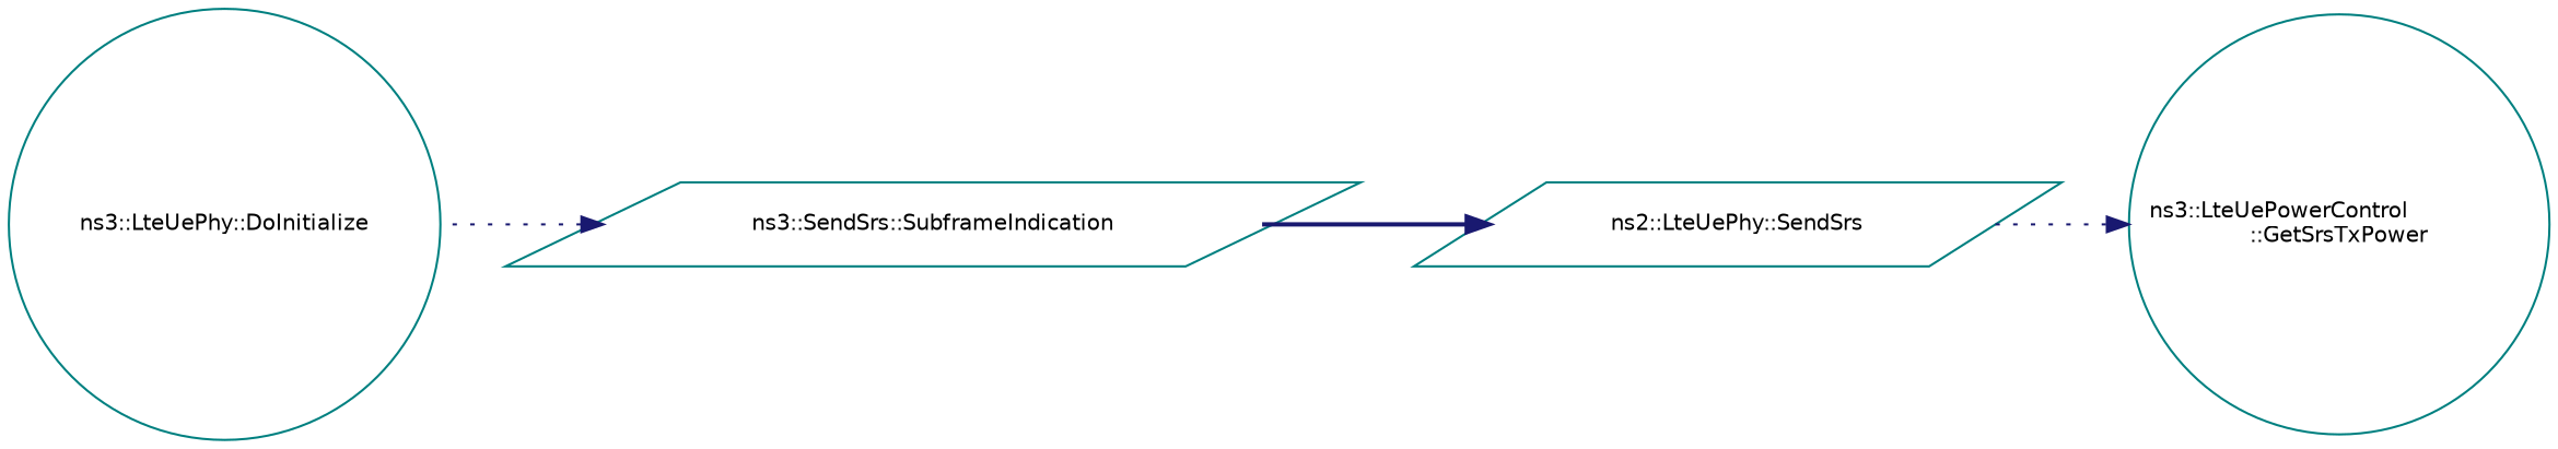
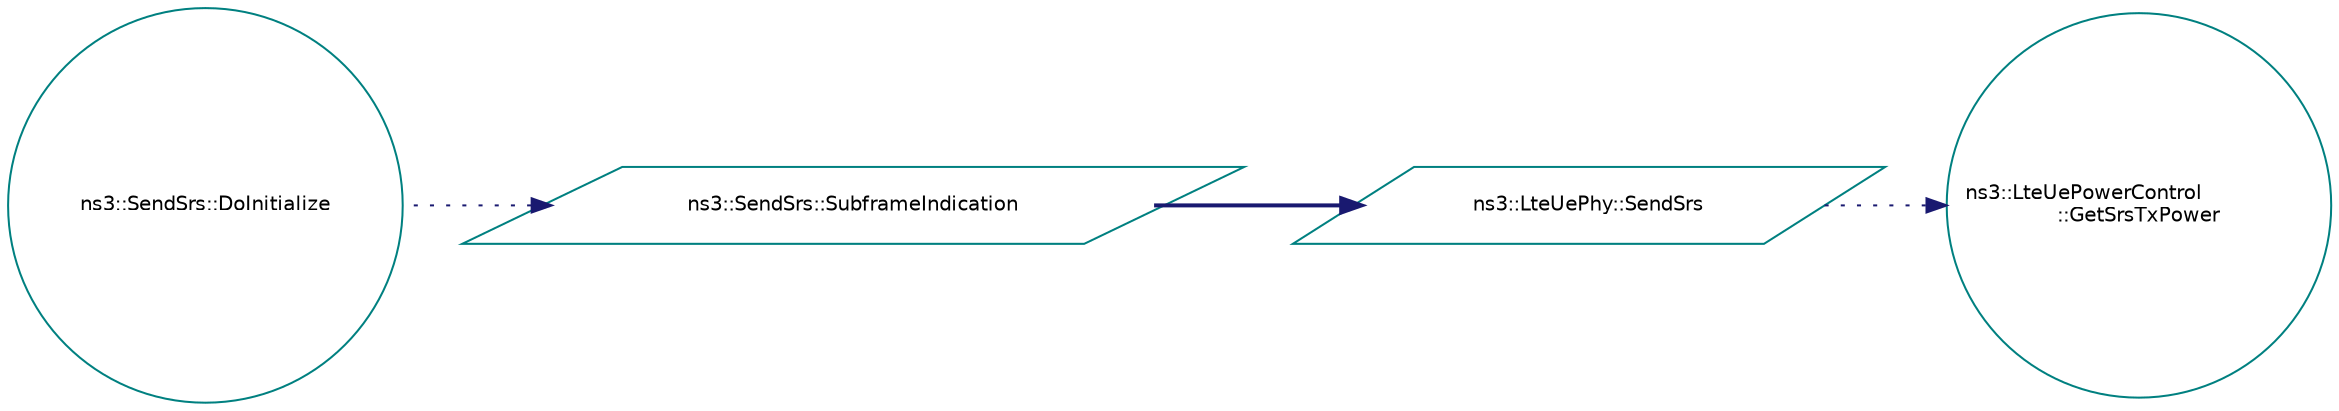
  digraph {
    rankdir=RL
    node [color=teal fillcolor=white fontname=Helvetica fontsize=10 shape=circle style=filled]
    edge [color=midnightblue dir=back fontname=Helvetica fontsize=10 labelfontname=Helvetica labelfontsize=10 style=dotted]
    n1 [height=0.2 label="ns3::LteUePowerControl\l::GetSrsTxPower" width=0.4]
-   n2 [height=0.2 label="ns2::LteUePhy::SendSrs" shape=parallelogram width=0.4]
+   n2 [height=0.2 label="ns3::LteUePhy::SendSrs" shape=parallelogram width=0.4]
    n3 [height=0.2 label="ns3::SendSrs::SubframeIndication" shape=parallelogram width=0.4]
-   n4 [height=0.2 label="ns3::LteUePhy::DoInitialize" width=0.4]
+   n4 [height=0.2 label="ns3::SendSrs::DoInitialize" width=0.4]
    n1 -> n2
    n2 -> n3 [style=bold]
    n3 -> n4
  }
